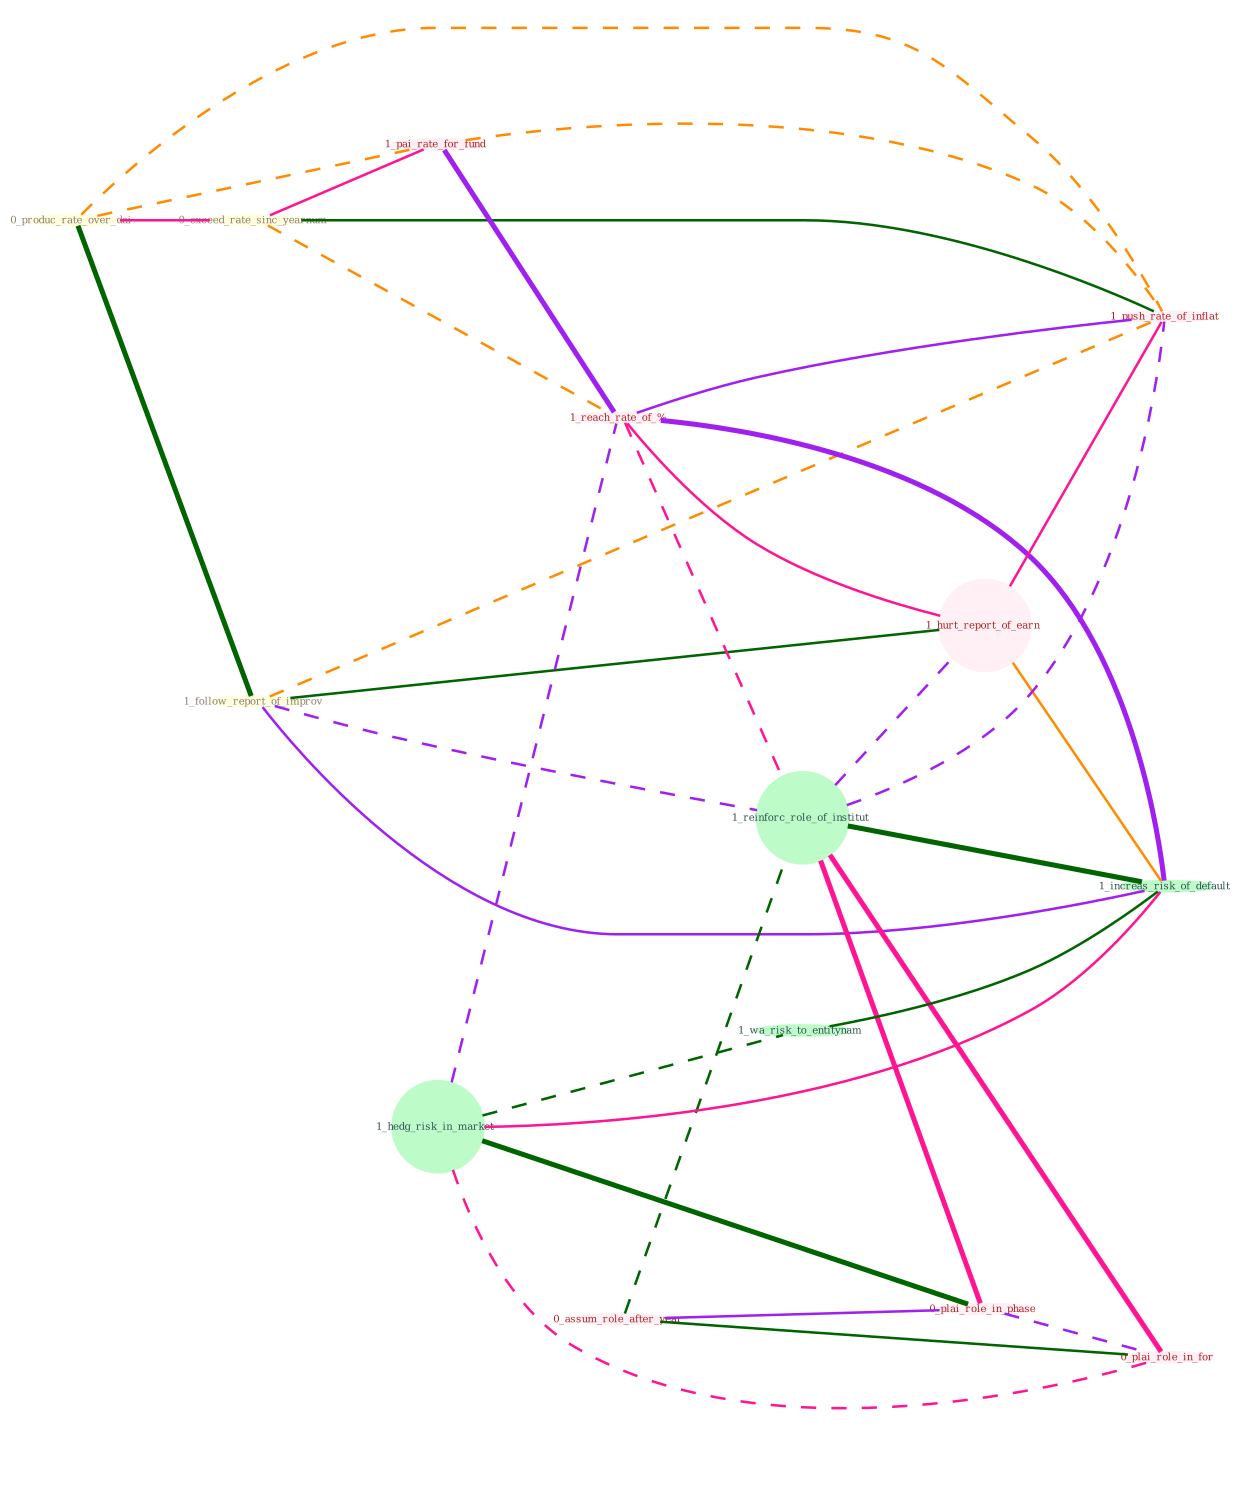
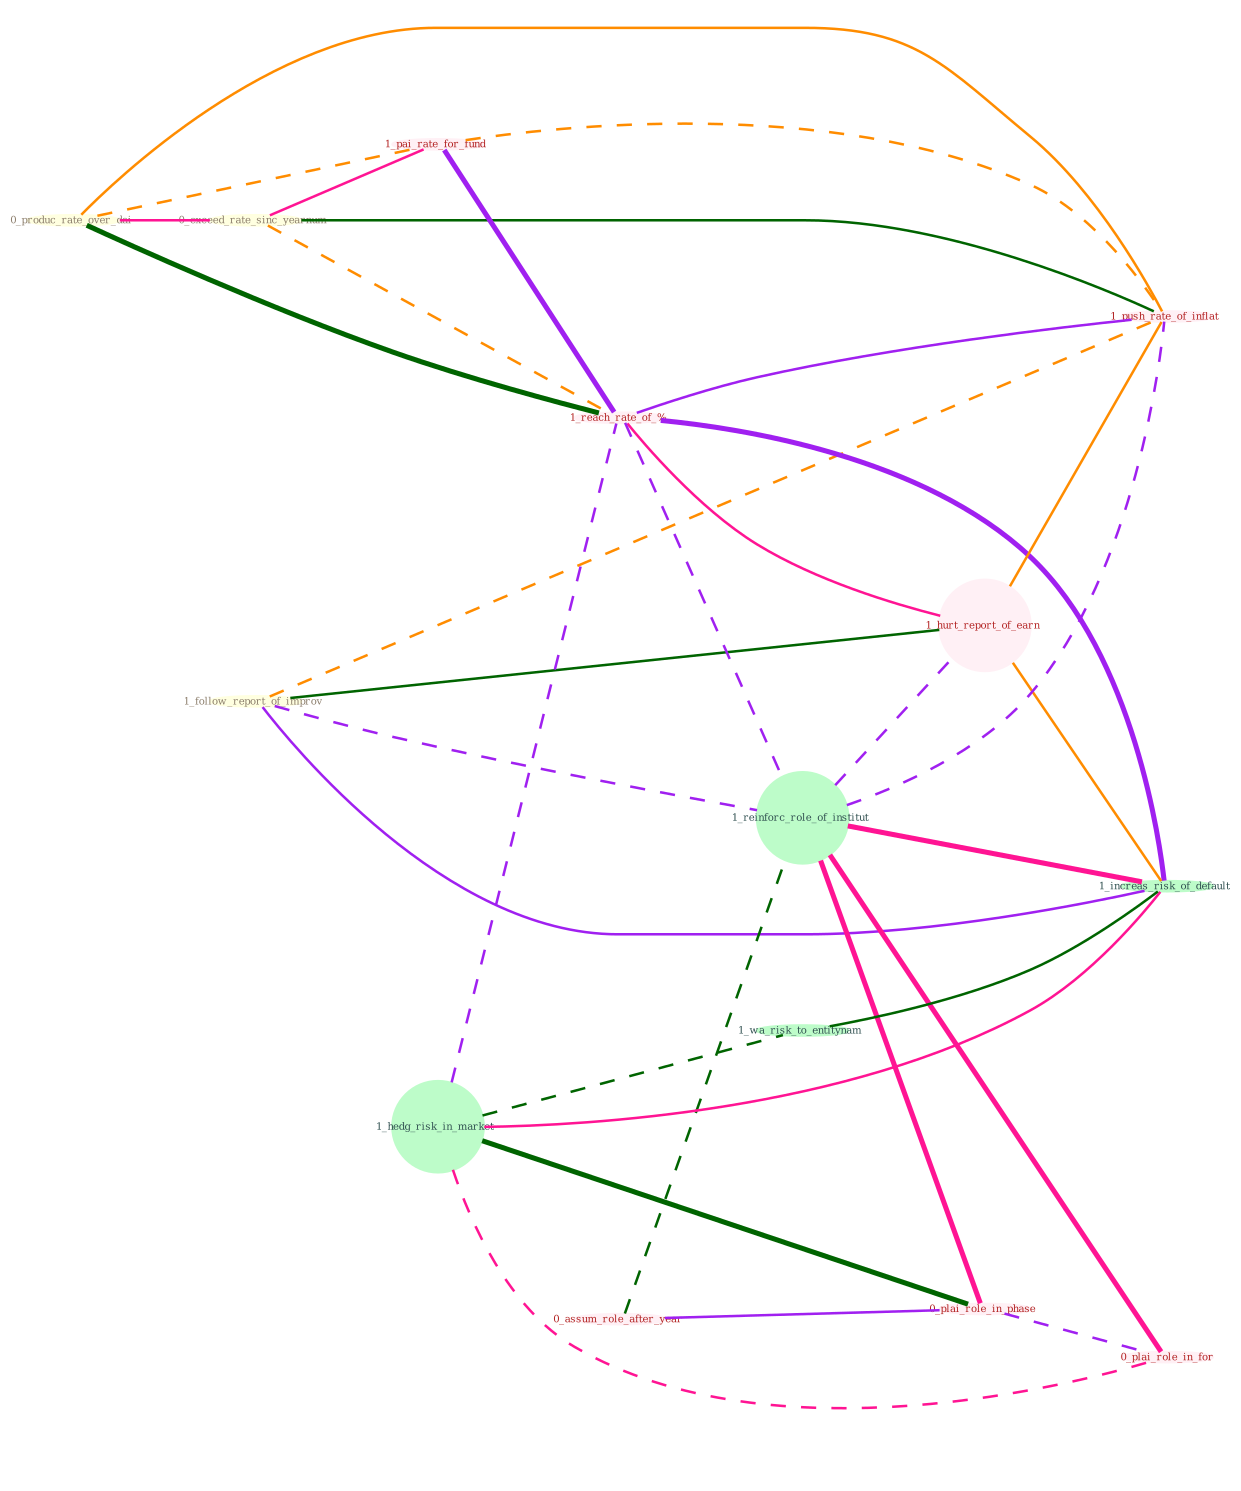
  graph {
    rankdir=LR
    node [color="#fff0f5" fixedsize=true fontcolor="#b22222" fontsize=4 shape=ellipse style=filled]
    edge [color=purple style=dashed w=1]
    "1_follow_report_of_improv " [color="#ffffe0" fontcolor="#8b7d6b" height=.06 width=.5]
    "0_produc_rate_over_dai " [color="#ffffe0" fontcolor="#8b7d6b" height=.06 width=.5]
    "0_exceed_rate_sinc_yearnum " [color="#ffffe0" fontcolor="#8b7d6b" height=.06 width=.5]
    "0_assum_role_after_year " [height=.06 width=.5]
    "1_pai_rate_for_fund " [height=.06 width=.5]
    "1_reach_rate_of_% " [height=.06 width=.5]
    "0_plai_role_in_phase " [height=.06 width=.5]
    "1_hurt_report_of_earn " [height=.06 shape=circle width=.5]
    n9 [height=.06 label="0_plai_role_in_for" width=.5]
    "1_push_rate_of_inflat " [height=.06 width=.5]
    "1_reinforc_role_of_institut " [color="#BDFCC9" fontcolor="#2f4f4f" height=.06 shape=circle width=.5]
    "1_increas_risk_of_default " [color="#BDFCC9" fontcolor="#2f4f4f" height=.06 width=.5]
    "1_hedg_risk_in_market " [color="#BDFCC9" fontcolor="#2f4f4f" height=.06 shape=circle width=.5]
    "1_wa_risk_to_entitynam " [color="#BDFCC9" fontcolor="#2f4f4f" height=.06 width=.5]
    subgraph sub_1 {
      "1_follow_report_of_improv "
      "0_produc_rate_over_dai "
      "0_exceed_rate_sinc_yearnum "
    }
    subgraph sub_2 {
      "0_assum_role_after_year "
      "1_pai_rate_for_fund "
      "1_reach_rate_of_% "
      "0_plai_role_in_phase "
      "1_hurt_report_of_earn "
      n9
      "1_push_rate_of_inflat "
    }
    "1_follow_report_of_improv " -- "1_hurt_report_of_earn " [color=darkgreen style=solid w=2]
    "1_follow_report_of_improv " -- "1_push_rate_of_inflat " [color=darkorange]
    "1_follow_report_of_improv " -- "1_reinforc_role_of_institut "
    "1_follow_report_of_improv " -- "1_increas_risk_of_default " [style=solid]
    "0_produc_rate_over_dai " -- "0_exceed_rate_sinc_yearnum " [color=deeppink style=solid]
    "0_produc_rate_over_dai " -- "1_pai_rate_for_fund " [color=darkorange]
-   "0_produc_rate_over_dai " -- "1_follow_report_of_improv " [color=darkgreen style=bold]
-   "0_produc_rate_over_dai " -- "1_push_rate_of_inflat " [color=darkorange]
+   "0_produc_rate_over_dai " -- "1_reach_rate_of_% " [color=darkgreen style=bold]
+   "0_produc_rate_over_dai " -- "1_push_rate_of_inflat " [color=darkorange style=solid]
    "0_exceed_rate_sinc_yearnum " -- "1_pai_rate_for_fund " [color=deeppink style=solid]
    "0_exceed_rate_sinc_yearnum " -- "1_reach_rate_of_% " [color=darkorange]
    "0_exceed_rate_sinc_yearnum " -- "1_push_rate_of_inflat " [color=darkgreen style=solid]
    "0_assum_role_after_year " -- "0_plai_role_in_phase " [style=solid]
-   "0_assum_role_after_year " -- n9 [color=darkgreen style=solid]
    "0_assum_role_after_year " -- "1_reinforc_role_of_institut " [color=darkgreen]
    "1_pai_rate_for_fund " -- "1_reach_rate_of_% " [style=bold]
    "1_pai_rate_for_fund " -- "1_push_rate_of_inflat " [color=darkorange]
    "1_reach_rate_of_% " -- "1_hurt_report_of_earn " [color=deeppink style=solid]
    "1_reach_rate_of_% " -- "1_push_rate_of_inflat " [style=solid w=2]
-   "1_reach_rate_of_% " -- "1_reinforc_role_of_institut " [color=deeppink]
+   "1_reach_rate_of_% " -- "1_reinforc_role_of_institut "
    "1_reach_rate_of_% " -- "1_increas_risk_of_default " [style=bold]
    "0_plai_role_in_phase " -- n9 [w=3]
-   "1_hurt_report_of_earn " -- "1_push_rate_of_inflat " [color=deeppink style=solid]
+   "1_hurt_report_of_earn " -- "1_push_rate_of_inflat " [color=darkorange style=solid]
    "1_hurt_report_of_earn " -- "1_increas_risk_of_default " [color=darkorange style=solid]
    "1_reinforc_role_of_institut " -- "0_plai_role_in_phase " [color=deeppink style=bold]
    "1_reinforc_role_of_institut " -- "1_hurt_report_of_earn "
    "1_reinforc_role_of_institut " -- n9 [color=deeppink style=bold]
    "1_reinforc_role_of_institut " -- "1_push_rate_of_inflat "
-   "1_reinforc_role_of_institut " -- "1_increas_risk_of_default " [color=darkgreen style=bold]
+   "1_reinforc_role_of_institut " -- "1_increas_risk_of_default " [color=deeppink style=bold]
    "1_hedg_risk_in_market " -- "1_reach_rate_of_% "
    "1_hedg_risk_in_market " -- "0_plai_role_in_phase " [color=darkgreen style=bold]
    "1_hedg_risk_in_market " -- n9 [color=deeppink]
    "1_hedg_risk_in_market " -- "1_increas_risk_of_default " [color=deeppink style=solid]
    "1_hedg_risk_in_market " -- "1_wa_risk_to_entitynam " [color=darkgreen]
    "1_wa_risk_to_entitynam " -- "1_increas_risk_of_default " [color=darkgreen style=solid]
  }
